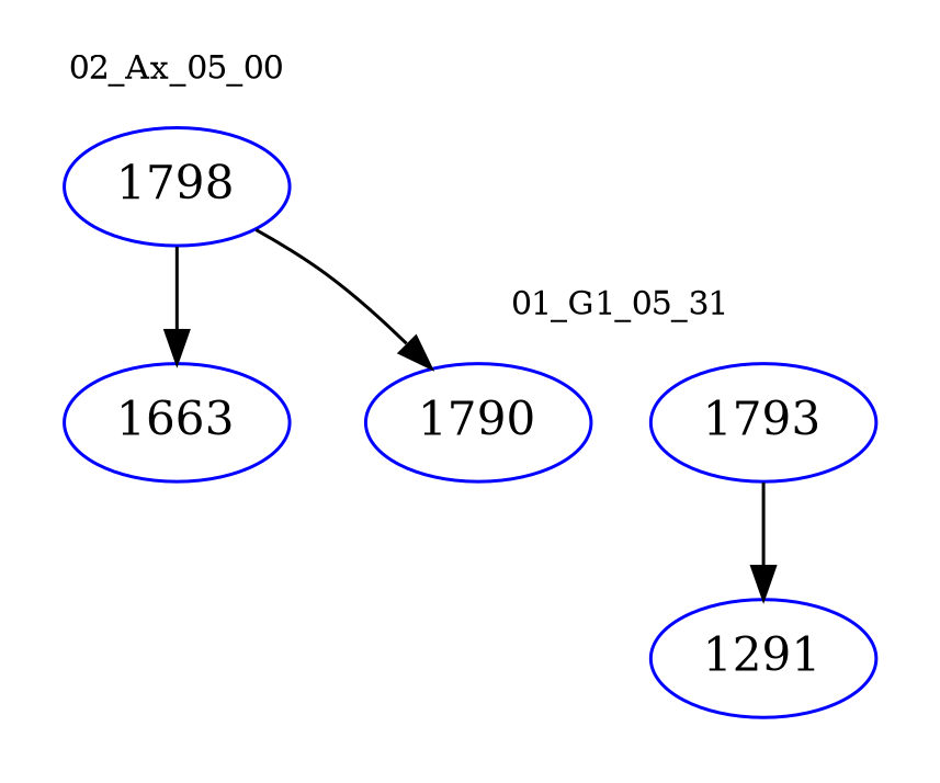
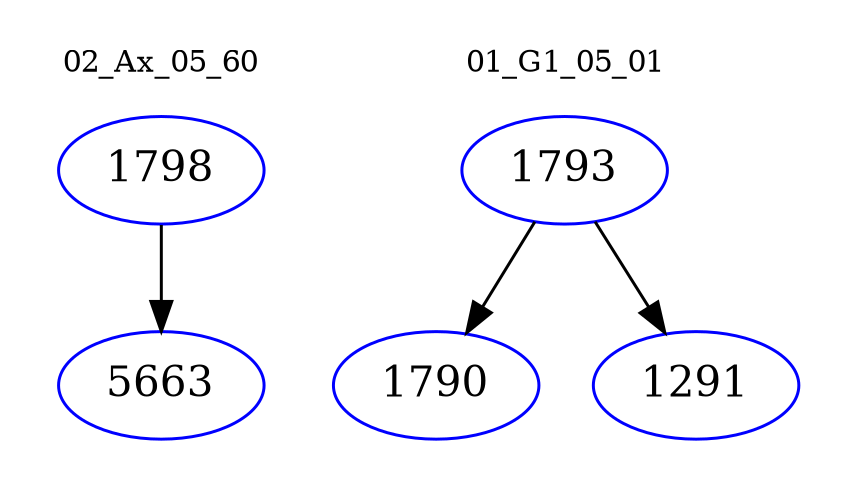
  digraph {
    node [color=blue]
    edge [color=black]
    n1 [label=1798]
-   n2 [label=1663]
+   n2 [label=5663]
    n3 [label=1793]
    n4 [label=1790]
    n5 [label=1291]
    subgraph cluster_1 {
      color=white
      fontsize=10
-     label="02_Ax_05_00"
+     label="02_Ax_05_60"
      n1
      n2
    }
    subgraph cluster_2 {
      color=white
      fontsize=10
-     label="01_G1_05_31"
+     label="01_G1_05_01"
      n3
      n4
      n5
    }
    n1 -> n2
-   n1 -> n4
+   n3 -> n4
    n3 -> n5
  }
